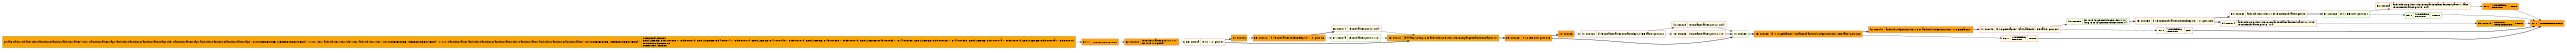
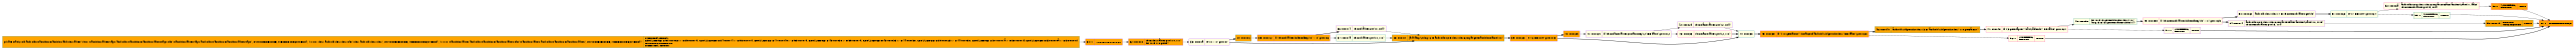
  digraph {
    rankdir=LR
    node [color=purple fillcolor=lightyellow shape=record style=filled]
    edge [style=solid]
    n1 [fillcolor=orange label="{30\:\ ?|MTH_ENTER_BLOCK\l}"]
    n2 [fillcolor=orange label="{32\:\ 0x0000|r9.mViewValues.put(r10, r11)\lint r0 = r10.getId()\l}"]
    n3 [label="{33\:\ 0x000a|if (r0 \< 0) goto L7\l}"]
    n4 [color=teal fillcolor=orange label="{34\:\ 0x000c}"]
    n5 [color=teal fillcolor=orange label="{38\:\ 0x001f|java.lang.String r2 = androidx.core.view.ViewCompat.getTransitionName(r10)\l}"]
    n6 [fillcolor=orange label="{35\:\ 0x0012|if (r9.mIdValues.indexOfKey(r0) \< 0) goto L6\l}"]
    n7 [fillcolor=orange label="{39\:\ 0x0023|if (r2 == null) goto L13\l}"]
    n8 [label="{36\:\ 0x0014|r9.mIdValues.put(r0, null)\l}"]
    n9 [color=teal label="{37\:\ 0x001a|r9.mIdValues.put(r0, r10)\l}"]
    n10 [fillcolor=orange label="{40\:\ 0x0025}"]
    n11 [color=teal label="{44\:\ 0x0038}"]
    n12 [label="{41\:\ 0x002b|if (r9.mNameValues.containsKey(r2) == false) goto L12\l}"]
    n13 [color=deeppink fillcolor=orange label="{45\:\ 0x003e|if ((r10.getParent() instanceof android.widget.ListView) == false) goto L28\l}"]
    n14 [label="{42\:\ 0x002d|r9.mNameValues.put(r2, null)\l}"]
    n15 [color=deeppink label="{43\:\ 0x0033|r9.mNameValues.put(r2, r10)\l}"]
-   n16 [color=deeppink fillcolor=orange label="{46\:\ 0x0040|android.widget.ListView r3 = (android.widget.ListView) r10.getParent()\l}"]
+   n16 [color=teal fillcolor=orange label="{46\:\ 0x0040|android.widget.ListView r3 = (android.widget.ListView) r10.getParent()\l}"]
    n17 [color=deeppink label="{56\:\ ?|SYNTHETIC\lRETURN\l|return\l}"]
    n18 [color=deeppink label="{47\:\ 0x004e|if (r3.getAdapter().hasStableIds() == false) goto L27\l}"]
    n19 [color=deeppink fillcolor=orange label="{31\:\ ?|MTH_EXIT_BLOCK\l}"]
    n20 [color=teal label="{48\:\ 0x0050|int r8 = r3.getPositionForView(r10)\llong r5 = r3.getItemIdAtPosition(r4)\l}"]
-   n21 [label="{57\:\ ?|SYNTHETIC\lRETURN\l|core\l}"]
+   n21 [label="{57\:\ ?|SYNTHETIC\lRETURN\l|return\l}"]
    n22 [color=deeppink label="{49\:\ 0x005e|if (r9.mItemIdValues.indexOfKey(r5) \< 0) goto L25\l}"]
    n23 [label="{50\:\ 0x0060|android.view.View r7 = r9.mItemIdValues.get(r5)\l}"]
    n24 [label="{54\:\ 0x0074|androidx.core.view.ViewCompat.setHasTransientState(r10, true)\lr9.mItemIdValues.put(r5, r10)\l}"]
    n25 [color=teal label="{51\:\ 0x0068|if (r7 == null) goto L24\l}"]
    n26 [color=teal fillcolor=orange label="{55\:\ 0x007d|RETURN\lORIG_RETURN\l|return\l}"]
    n27 [color=deeppink label="{52\:\ 0x006a|androidx.core.view.ViewCompat.setHasTransientState(r7, false)\lr9.mItemIdValues.put(r5, null)\l}"]
    n28 [color=teal label="{59\:\ ?|SYNTHETIC\lRETURN\l|return\l}"]
    n29 [color=deeppink fillcolor=orange label="{58\:\ ?|SYNTHETIC\lRETURN\l|return\l}"]
    n30 [color=teal fillcolor=orange label="{private static void androidx.transition.Transition.addViewValues((r9v0 'transitionValuesMaps' androidx.transition.TransitionValuesMaps A[D('transitionValuesMaps' androidx.transition.TransitionValuesMaps), IMMUTABLE_TYPE, METHOD_ARGUMENT]), (r10v0 'view' android.view.View A[D('view' android.view.View), IMMUTABLE_TYPE, METHOD_ARGUMENT]), (r11v0 'transitionValues' androidx.transition.TransitionValues A[D('transitionValues' androidx.transition.TransitionValues), IMMUTABLE_TYPE, METHOD_ARGUMENT]))  | USE_LINES_HINTS\lCROSS_EDGE: B:51:0x0068 \-\> B:55:0x007d, CROSS_EDGE: B:54:0x0074 \-\> B:55:0x007d, CROSS_EDGE: B:47:0x004e \-\> B:55:0x007d, CROSS_EDGE: B:45:0x003e \-\> B:55:0x007d, CROSS_EDGE: B:43:0x0033 \-\> B:44:0x0038, CROSS_EDGE: B:39:0x0023 \-\> B:44:0x0038, CROSS_EDGE: B:37:0x001a \-\> B:38:0x001f, CROSS_EDGE: B:33:0x000a \-\> B:38:0x001f\lINLINE_NOT_NEEDED\lTYPE_VARS: EMPTY\l}"]
    n1 -> n2
    n2 -> n3
    n3 -> n4 [style=bold]
    n3 -> n5 [style=bold]
    n4 -> n6
    n5 -> n7 [style=bold]
    n6 -> n8 [style=bold]
    n6 -> n9
    n7 -> n10 [style=bold]
    n7 -> n11 [style=bold]
    n8 -> n5
    n9 -> n5
    n10 -> n12
    n11 -> n13 [style=bold]
    n12 -> n14
    n12 -> n15
    n13 -> n16 [style=bold]
    n13 -> n17
    n14 -> n11
    n15 -> n11 [style=bold]
    n16 -> n18 [style=bold]
    n17 -> n19 [style=bold]
    n18 -> n20
    n18 -> n21
    n20 -> n22 [style=bold]
    n21 -> n19 [style=bold]
    n22 -> n23 [style=bold]
    n22 -> n24 [style=bold]
    n23 -> n25 [style=bold]
    n24 -> n26
    n25 -> n27
    n25 -> n28
    n26 -> n19
    n27 -> n29
    n28 -> n19
    n29 -> n19
    n30 -> n1
  }
